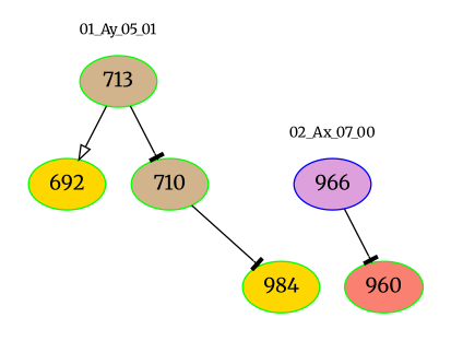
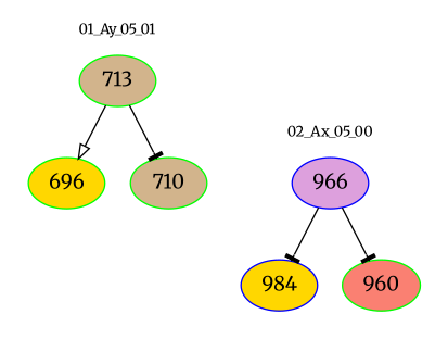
  digraph {
    fontname=Merriweather
    node [color=green fillcolor=tan fontname=Merriweather style=filled]
    edge [arrowhead=tee color=black fontname=Merriweather]
    n1 [label=713]
-   n2 [fillcolor=gold label=692]
+   n2 [fillcolor=gold label=696]
    n3 [label=710]
    n4 [color=blue fillcolor=plum label=966]
    n5 [fillcolor=salmon label=960]
-   n6 [fillcolor=gold label=984]
+   n6 [color=blue fillcolor=gold label=984]
    subgraph cluster_1 {
      color=white
      fontsize=10
      label="01_Ay_05_01"
      n1
      n2
      n3
    }
    subgraph cluster_2 {
      color=white
      fontsize=10
-     label="02_Ax_07_00"
+     label="02_Ax_05_00"
      n4
      n5
      n6
    }
    n1 -> n2 [arrowhead=onormal]
    n1 -> n3
    n4 -> n5
-   n3 -> n6
+   n4 -> n6
  }
